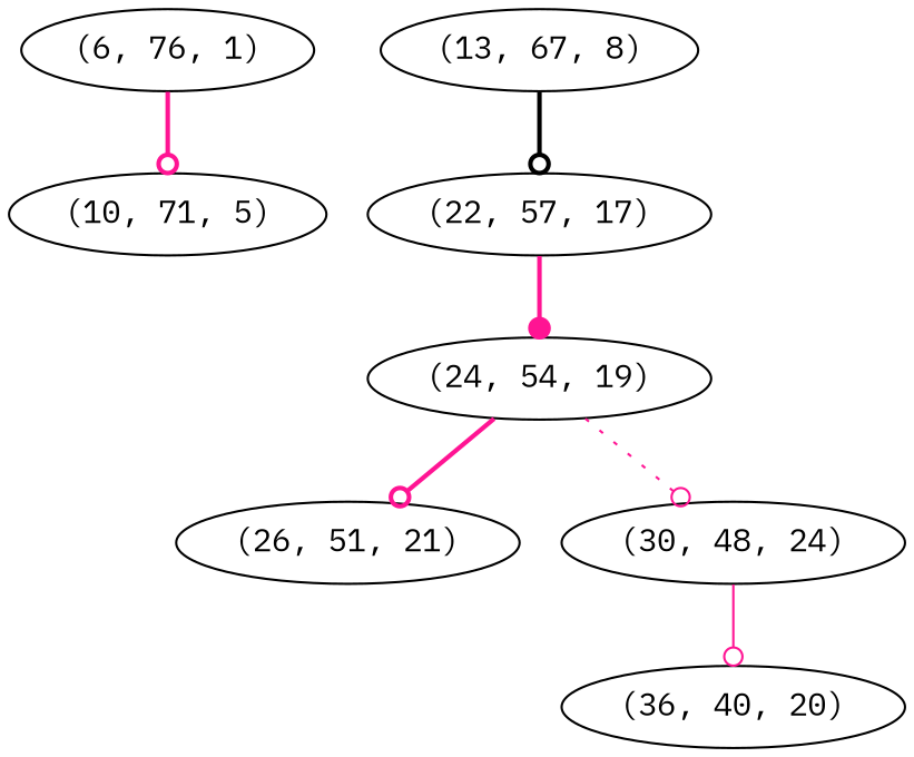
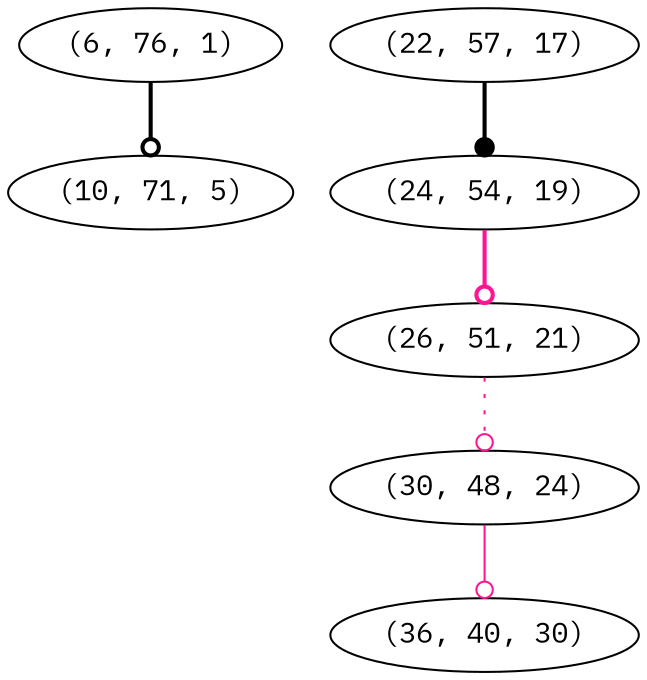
  digraph {
    fontname="IBM Plex Mono"
    node [fontname="IBM Plex Mono"]
    edge [arrowhead=odot color=black fontname="IBM Plex Mono" style=bold]
    "(6, 76, 1)"
    "(10, 71, 5)"
-   "(13, 67, 8)"
    "(22, 57, 17)"
    "(24, 54, 19)"
    "(26, 51, 21)"
    "(30, 48, 24)"
-   "(36, 40, 30)" [label="(36, 40, 20)"]
-   "(6, 76, 1)" -> "(10, 71, 5)" [color=deeppink]
-   "(13, 67, 8)" -> "(22, 57, 17)"
-   "(22, 57, 17)" -> "(24, 54, 19)" [arrowhead=dot color=deeppink]
+   "(36, 40, 30)"
+   "(6, 76, 1)" -> "(10, 71, 5)"
+   "(22, 57, 17)" -> "(24, 54, 19)" [arrowhead=dot]
    "(24, 54, 19)" -> "(26, 51, 21)" [color=deeppink]
-   "(24, 54, 19)" -> "(30, 48, 24)" [color=deeppink style=dotted]
+   "(26, 51, 21)" -> "(30, 48, 24)" [color=deeppink style=dotted]
    "(30, 48, 24)" -> "(36, 40, 30)" [color=deeppink style=solid]
  }
